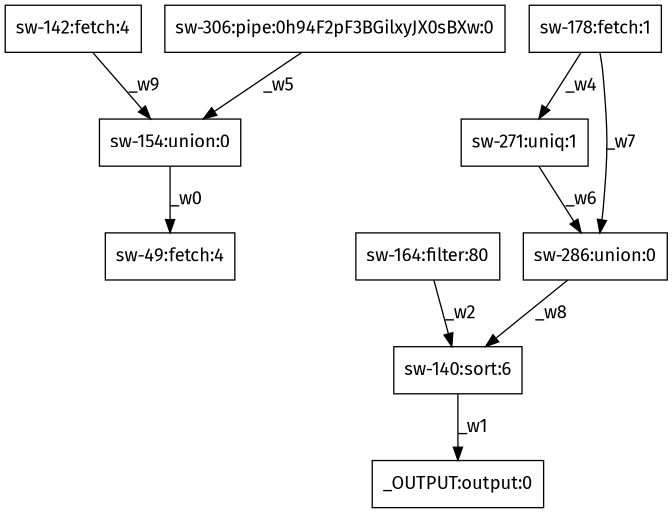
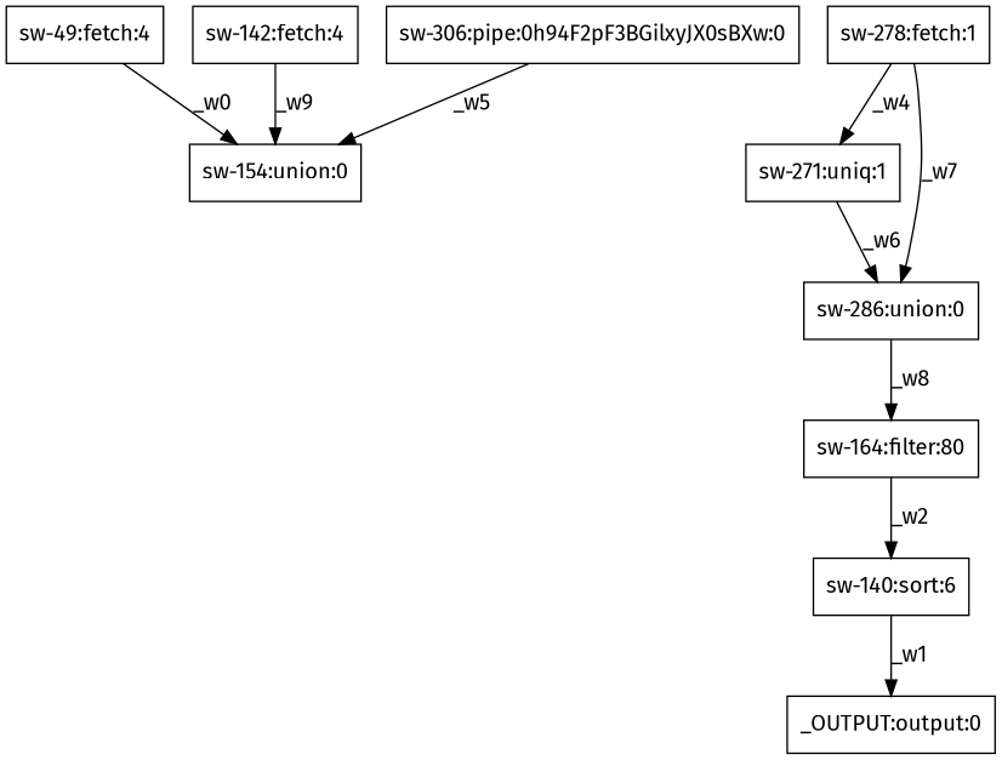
  digraph {
    fontname="Fira Sans"
    node [fontname="Fira Sans" shape=box]
    edge [fontname="Fira Sans"]
    n1 [label="sw-154:union:0"]
    n2 [label="sw-271:uniq:1"]
    n3 [label="sw-286:union:0"]
    n4 [label="_OUTPUT:output:0"]
    n5 [label="sw-49:fetch:4"]
    n6 [label="sw-164:filter:80"]
    n7 [label="sw-140:sort:6"]
    n8 [label="sw-142:fetch:4"]
    n9 [label="sw-306:pipe:0h94F2pF3BGilxyJX0sBXw:0"]
-   n10 [label="sw-178:fetch:1"]
+   n10 [label="sw-278:fetch:1"]
    n2 -> n3 [label=_w6]
-   n3 -> n7 [label=_w8]
-   n1 -> n5 [label=_w0]
+   n3 -> n6 [label=_w8]
+   n5 -> n1 [label=_w0]
    n6 -> n7 [label=_w2]
    n7 -> n4 [label=_w1]
    n8 -> n1 [label=_w9]
    n9 -> n1 [label=_w5]
    n10 -> n2 [label=_w4]
    n10 -> n3 [label=_w7]
  }
